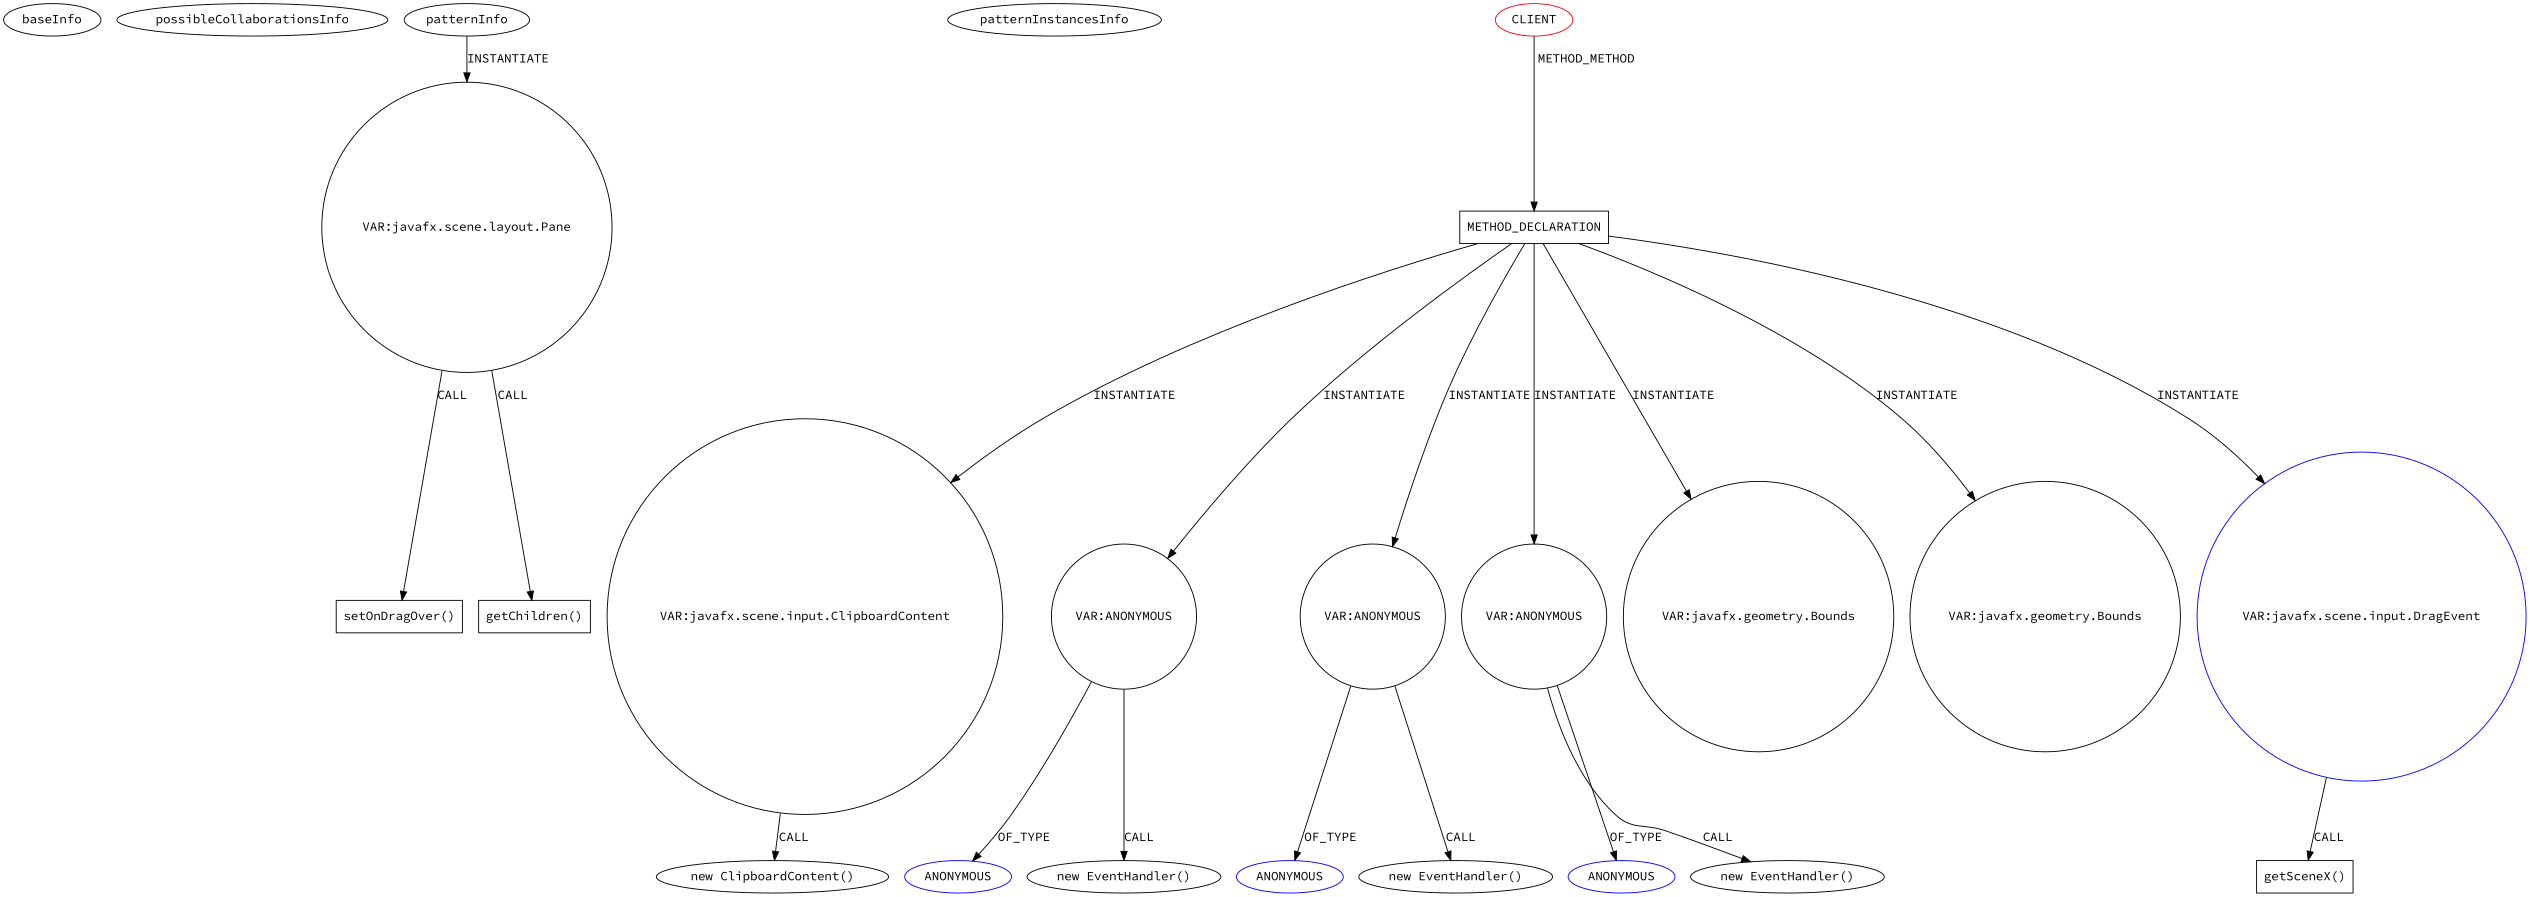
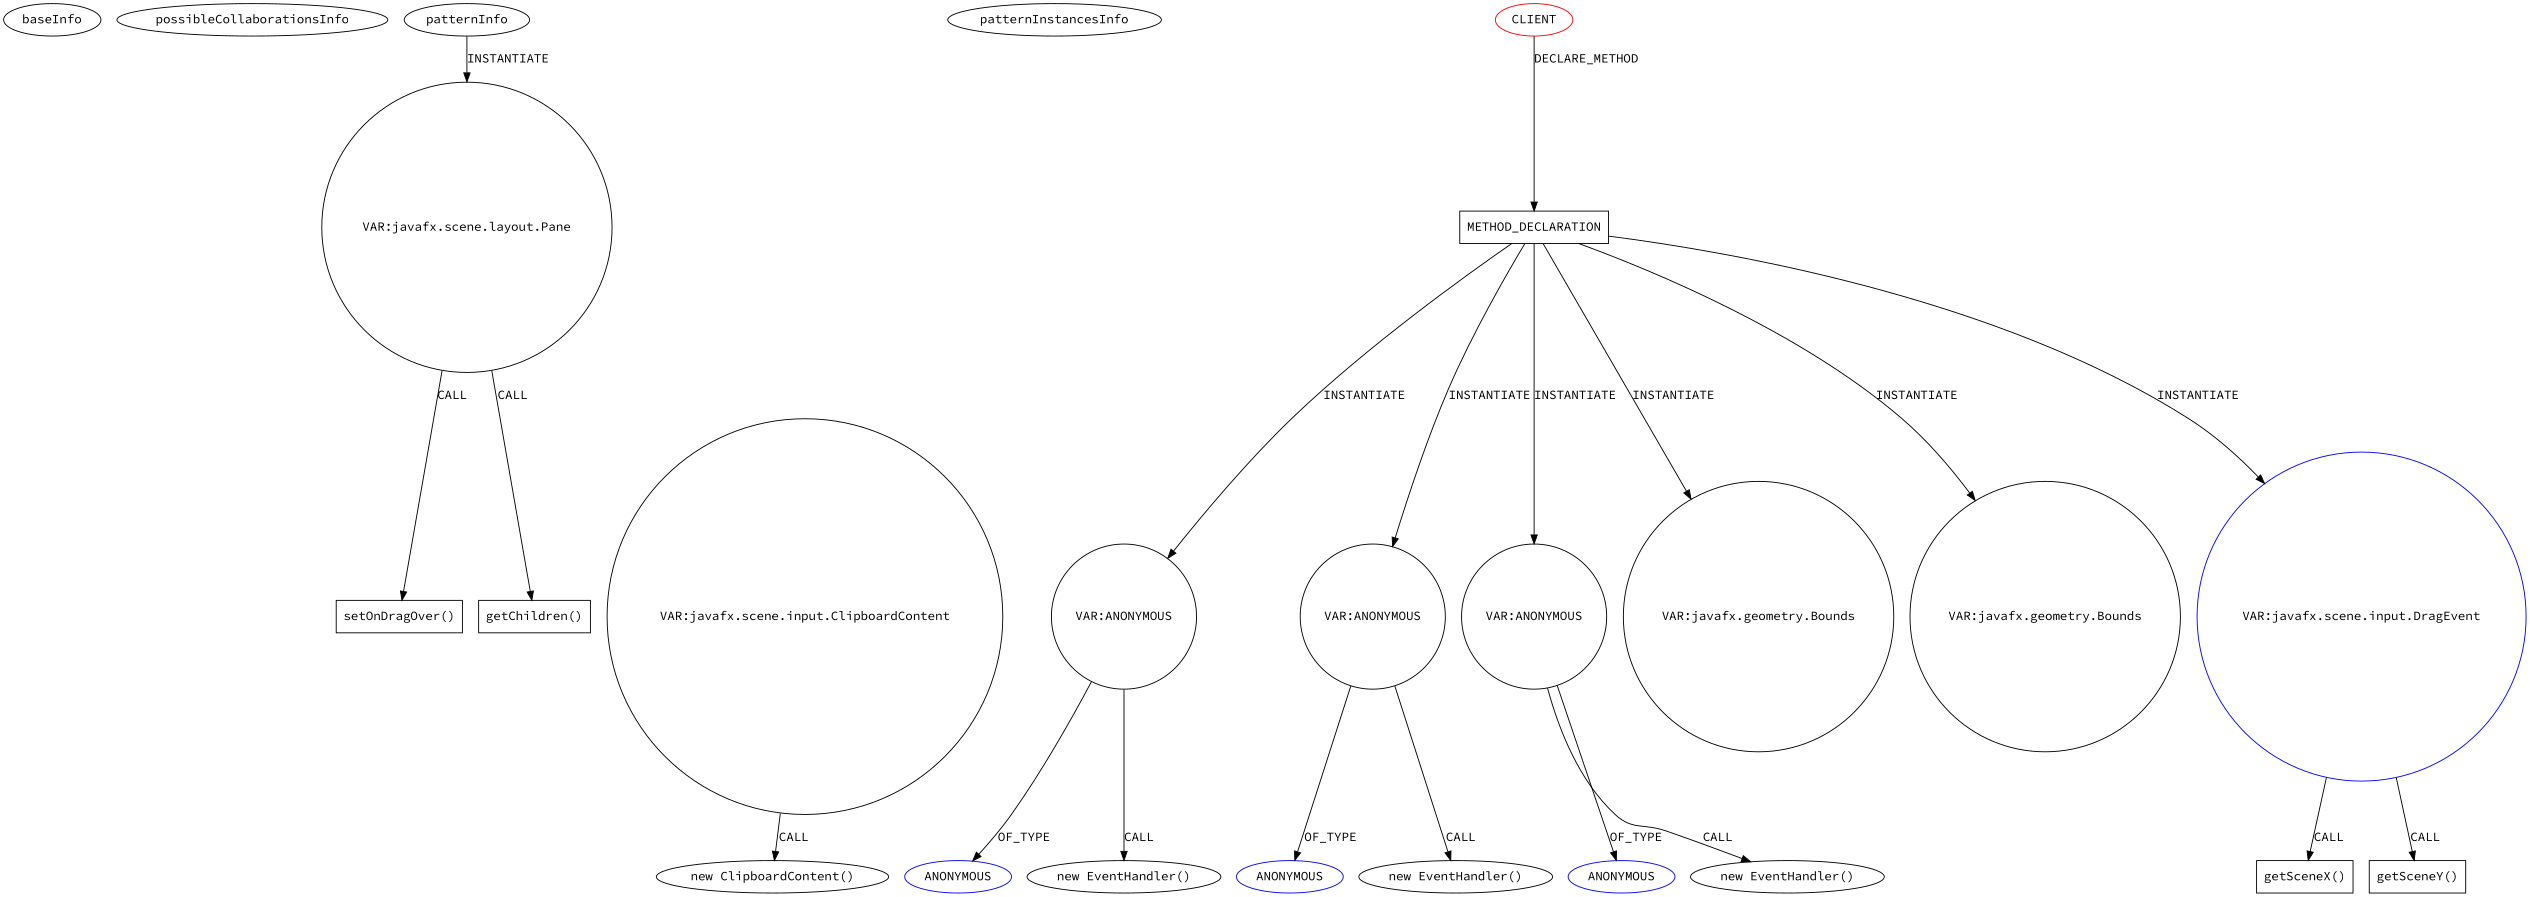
  digraph {
    fontname="Source Code Pro"
    node [fontname="Source Code Pro" isFrameworkType=false vertexType=VARIABLE_EXPRESION]
    edge [fontname="Source Code Pro"]
    baseInfo [category=pattern graphId=2877 isAnonymous=false possibleRelation=false isFrameworkType="" vertexType=""]
    possibleCollaborationsInfo [isFrameworkType="" vertexType=""]
    patternInfo [frequency=3.0 patternRootClient=0 isFrameworkType="" vertexType=""]
    n4 [label="VAR:javafx.scene.layout.Pane" shape=circle]
    patternInstancesInfo [0="prashker-KingsSGF~/prashker-KingsSGF/KingsSGF-master/src/uiSam/HexTileView.java~HexTileView~3900" 1="prashker-KingsSGF~/prashker-KingsSGF/KingsSGF-master/src/uiSam/ThingView.java~ThingView~3940" 2="prashker-KingsSGF~/prashker-KingsSGF/KingsSGF-master/src/uiSam/BankView.java~BankView~3932" isFrameworkType="" vertexType=""]
    n6 [label="new ClipboardContent()" vertexType=CONSTRUCTOR_CALL]
    n7 [label="VAR:javafx.scene.input.ClipboardContent" shape=circle]
    n8 [label=METHOD_DECLARATION shape=box vertexType=CLIENT_METHOD_DECLARATION]
    n9 [label="VAR:ANONYMOUS" shape=circle]
    n10 [label="VAR:ANONYMOUS" shape=circle]
    n11 [label="VAR:ANONYMOUS" shape=circle]
    n12 [label="VAR:javafx.geometry.Bounds" shape=circle]
    n13 [label="VAR:javafx.geometry.Bounds" shape=circle]
    n14 [color=blue label="VAR:javafx.scene.input.DragEvent" shape=circle]
    n15 [color=blue label=ANONYMOUS vertexType=REFERENCE_ANONYMOUS_DECLARATION]
    n16 [label="new EventHandler()" vertexType=CONSTRUCTOR_CALL]
    n17 [color=blue label=ANONYMOUS vertexType=REFERENCE_ANONYMOUS_DECLARATION]
    n18 [label="new EventHandler()" vertexType=CONSTRUCTOR_CALL]
    n19 [color=blue label=ANONYMOUS vertexType=REFERENCE_ANONYMOUS_DECLARATION]
    n20 [label="new EventHandler()" vertexType=CONSTRUCTOR_CALL]
    n21 [label="getSceneX()" shape=box vertexType=INSIDE_CALL]
+   n22 [label="getSceneY()" shape=box vertexType=INSIDE_CALL]
    n23 [label="setOnDragOver()" shape=box vertexType=INSIDE_CALL]
    n24 [label="getChildren()" shape=box vertexType=INSIDE_CALL]
    n25 [color=red label=CLIENT vertexType=ROOT_CLIENT_CLASS_DECLARATION]
    patternInfo -> n4 [label=INSTANTIATE]
    n4 -> n23 [label=CALL]
    n4 -> n24 [label=CALL]
    n7 -> n6 [label=CALL]
-   n8 -> n7 [label=INSTANTIATE]
    n8 -> n9 [label=INSTANTIATE]
    n8 -> n10 [label=INSTANTIATE]
    n8 -> n11 [label=INSTANTIATE]
    n8 -> n12 [label=INSTANTIATE]
    n8 -> n13 [label=INSTANTIATE]
    n8 -> n14 [label=INSTANTIATE]
    n9 -> n15 [label=OF_TYPE]
    n9 -> n16 [label=CALL]
    n10 -> n17 [label=OF_TYPE]
    n10 -> n18 [label=CALL]
    n11 -> n19 [label=OF_TYPE]
    n11 -> n20 [label=CALL]
    n14 -> n21 [label=CALL]
-   n25 -> n8 [label=METHOD_METHOD]
+   n14 -> n22 [label=CALL]
+   n25 -> n8 [label=DECLARE_METHOD]
  }
